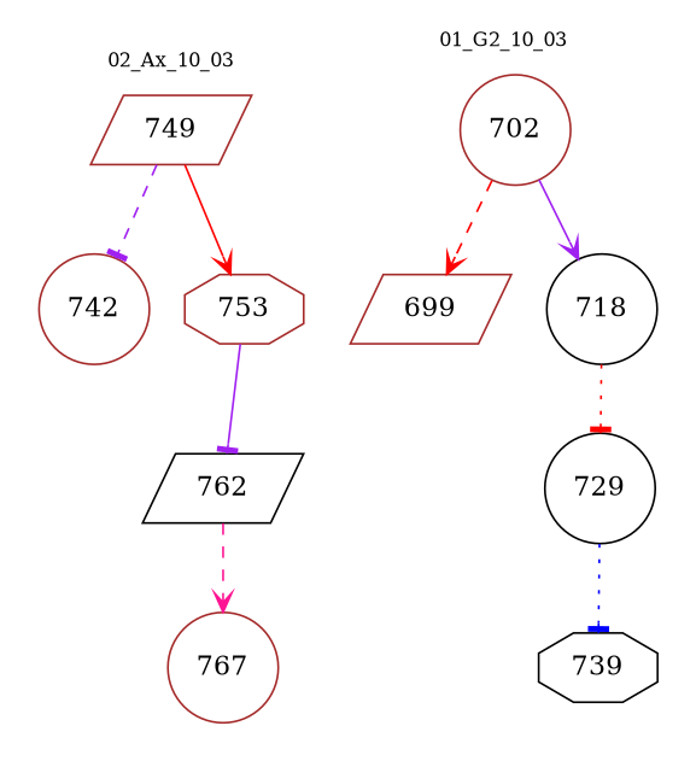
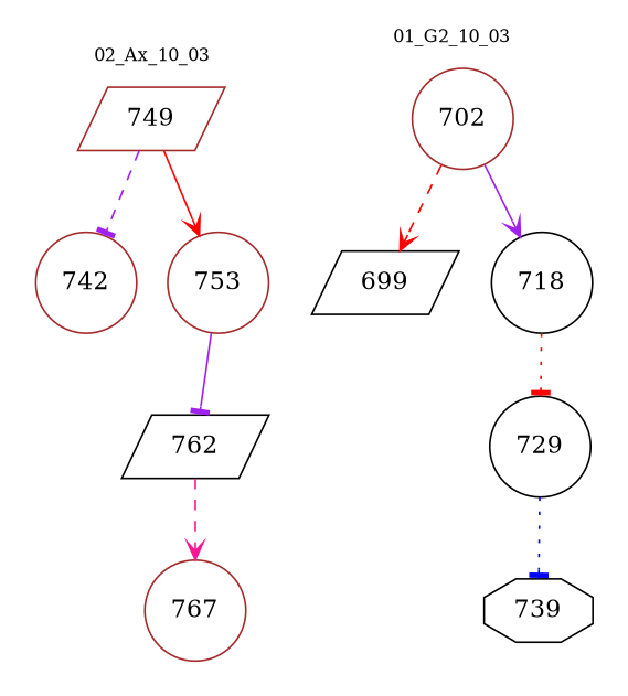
  digraph {
    node [color=brown shape=circle]
    edge [arrowhead=tee color=purple style=dashed]
    n1 [label=749 shape=parallelogram]
    n2 [label=742]
-   n3 [label=753 shape=octagon]
+   n3 [label=753]
    n4 [color=black label=762 shape=parallelogram]
    n5 [label=767]
    n6 [label=702]
-   n7 [label=699 shape=parallelogram]
+   n7 [color=black label=699 shape=parallelogram]
    n8 [color=black label=718]
    n9 [color=black label=729]
    n10 [color=black label=739 shape=octagon]
    subgraph cluster_1 {
      color=white
      fontsize=10
      label="02_Ax_10_03"
      n1
      n2
      n3
      n4
      n5
    }
    subgraph cluster_2 {
      color=white
      fontsize=10
      label="01_G2_10_03"
      n6
      n7
      n8
      n9
      n10
    }
    n1 -> n2
    n1 -> n3 [arrowhead=vee color=red style=solid]
    n3 -> n4 [style=solid]
    n4 -> n5 [arrowhead=vee color=deeppink]
    n6 -> n7 [arrowhead=vee color=red]
    n6 -> n8 [arrowhead=vee style=solid]
    n8 -> n9 [color=red style=dotted]
    n9 -> n10 [color=blue style=dotted]
  }
